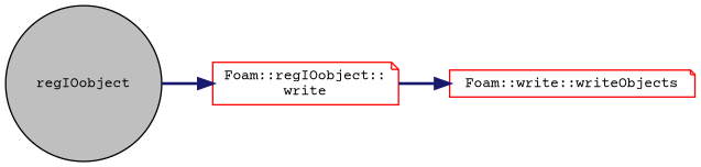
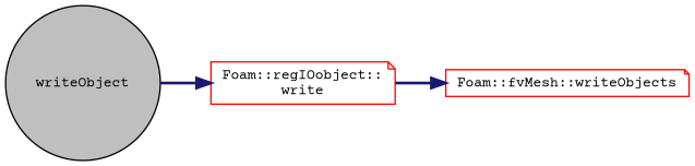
  digraph {
    fontname="Courier Prime"
    rankdir=LR
    node [color=red fontname="Courier Prime" fontsize=10 shape=note]
    edge [color=midnightblue fontname="Courier Prime" fontsize=10 labelfontname=Helvetica labelfontsize=10 style=bold]
-   n1 [color=black fillcolor=grey75 fontcolor=black height=0.2 label=regIOobject shape=circle style=filled width=0.4]
+   n1 [color=black fillcolor=grey75 fontcolor=black height=0.2 label=writeObject shape=circle style=filled width=0.4]
    n2 [height=0.2 label="Foam::regIOobject::\lwrite" width=0.4]
-   n3 [height=0.2 label="Foam::write::writeObjects" width=0.4]
+   n3 [height=0.2 label="Foam::fvMesh::writeObjects" width=0.4]
    n1 -> n2
    n2 -> n3
  }
